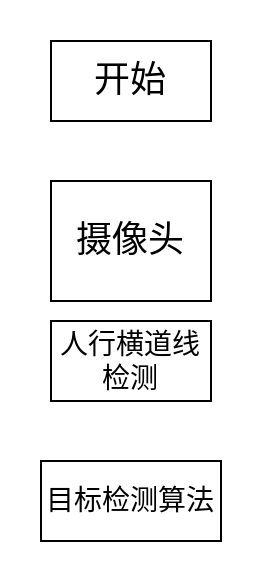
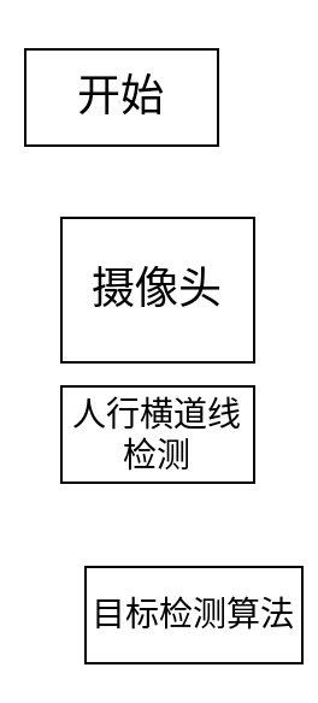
  <mxCell id="0" />
  <mxCell id="1" parent="0" />
- <mxCell id="2" value="&lt;font style=&quot;font-size: 18px;&quot;&gt;开始&lt;/font&gt;" style="rounded=0;whiteSpace=wrap;html=1;" vertex="1" parent="1"><mxGeometry x="25" y="20" width="80" height="40" as="geometry" /></mxCell>
+ <mxCell id="2" value="&lt;font style=&quot;font-size: 18px;&quot;&gt;开始&lt;/font&gt;" style="rounded=0;whiteSpace=wrap;html=1;" vertex="1" parent="1"><mxGeometry x="10" y="20" width="80" height="40" as="geometry" /></mxCell>
  <mxCell id="3" value="&lt;font style=&quot;font-size: 14px;&quot;&gt;人行横道线检测&lt;/font&gt;" style="rounded=0;whiteSpace=wrap;html=1;" vertex="1" parent="1"><mxGeometry x="25" y="160" width="80" height="40" as="geometry" /></mxCell>
  <mxCell id="4" value="&lt;span style=&quot;font-size: 18px;&quot;&gt;摄像头&lt;/span&gt;" style="rounded=0;whiteSpace=wrap;html=1;" vertex="1" parent="1"><mxGeometry x="25" y="90" width="80" height="60" as="geometry" /></mxCell>
- <mxCell id="5" value="&lt;font style=&quot;font-size: 14px;&quot;&gt;目标检测算法&lt;/font&gt;" style="rounded=0;whiteSpace=wrap;html=1;" vertex="1" parent="1"><mxGeometry x="20" y="230" width="90" height="40" as="geometry" /></mxCell>
+ <mxCell id="5" value="&lt;font style=&quot;font-size: 14px;&quot;&gt;目标检测算法&lt;/font&gt;" style="rounded=0;whiteSpace=wrap;html=1;" vertex="1" parent="1"><mxGeometry x="35" y="235" width="90" height="40" as="geometry" /></mxCell>
